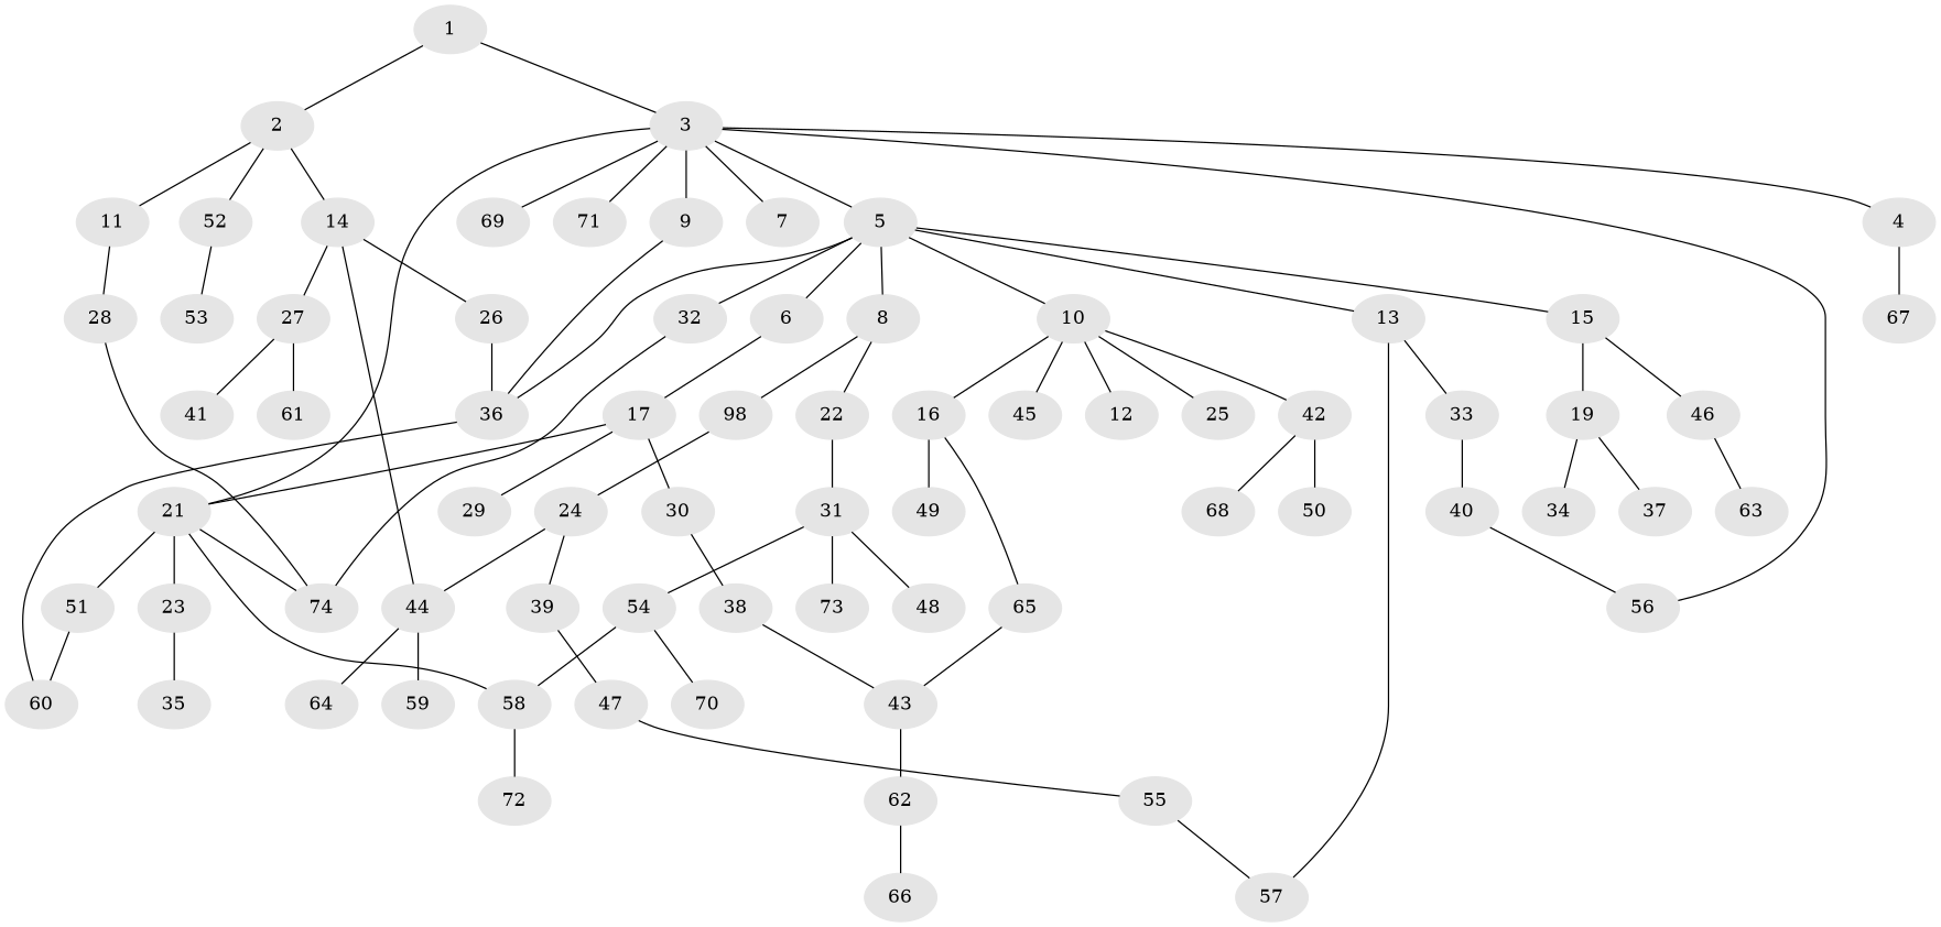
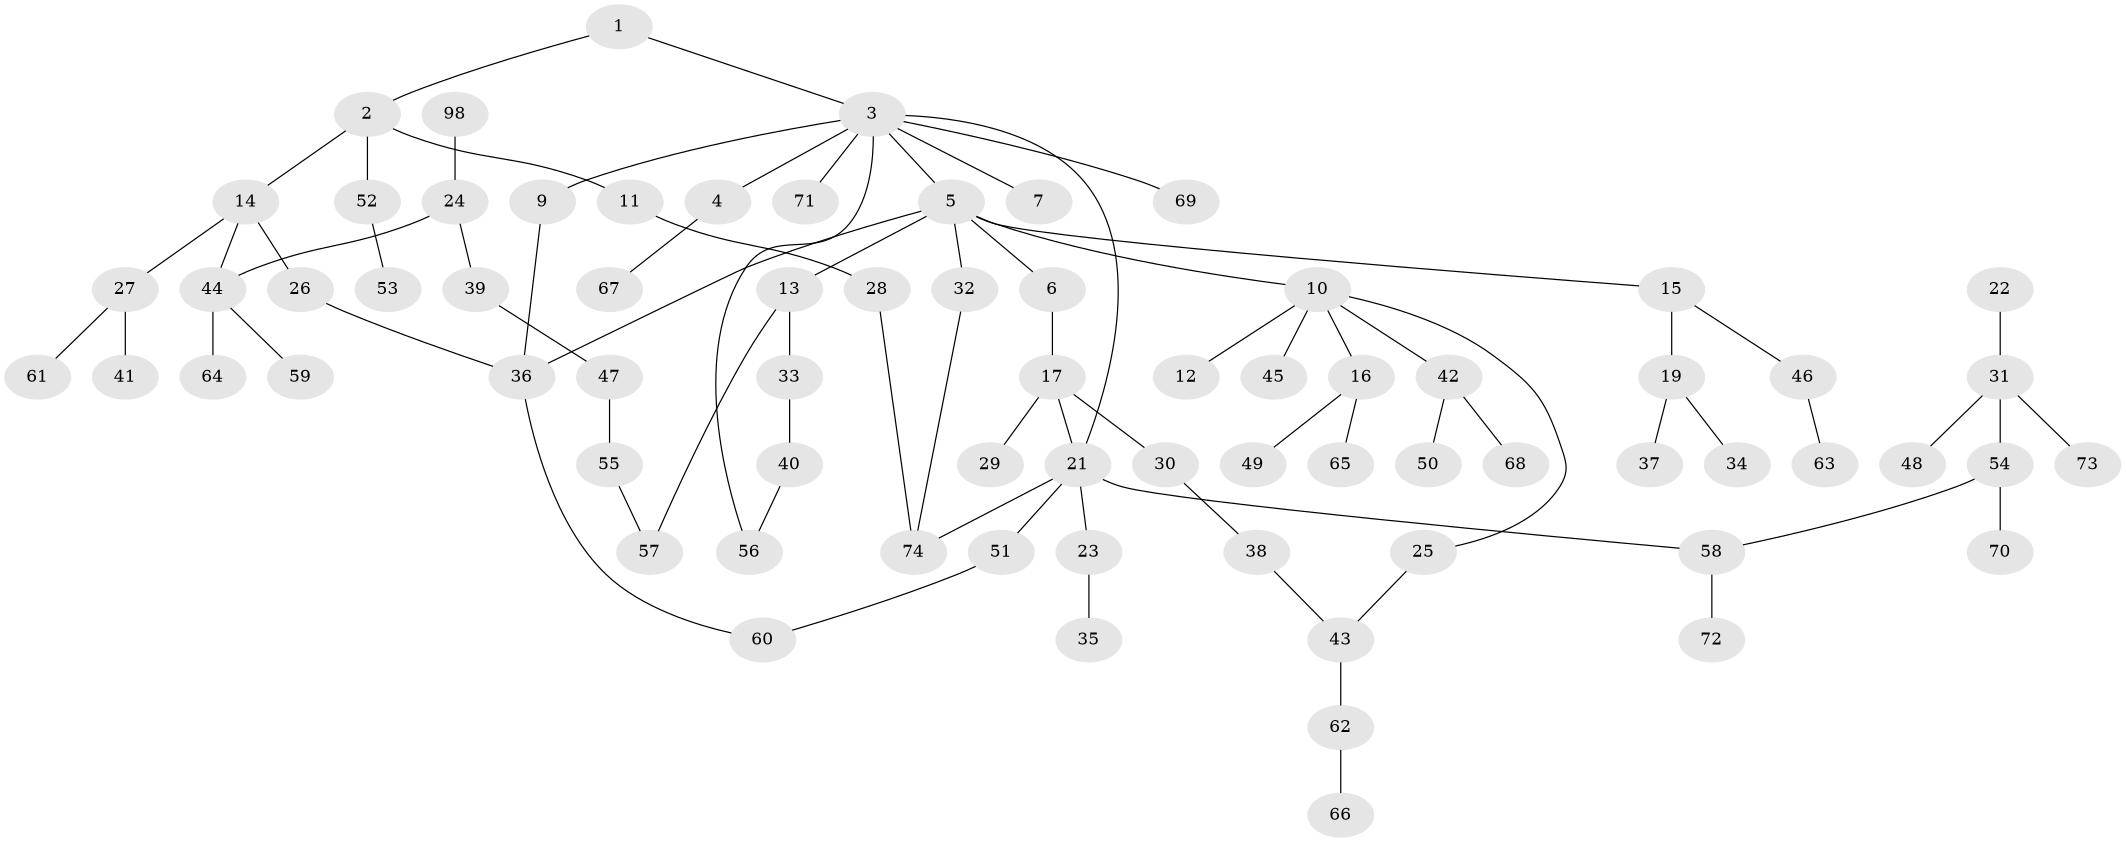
  graph {
    node [color=gray90 style=filled]
    1
    2
    3
    11
    14
    52
    4
    5
    7
    9
    21
    56
    69
    71
    28
    26
    27
    44
    53
    67
    6
-   8
    10
    13
    15
    32
    36
    23
    51
    58
    74
    17
    n33 [label=98]
    22
    12
    16
    25
    42
    45
    33
    57
    19
    46
    60
    29
    30
    24
    31
    49
    65
    43
    50
    68
    40
    41
    61
    59
    64
    34
    37
    63
    38
    39
    35
    72
    48
    54
    73
    47
    62
    70
    55
    66
    1 -- 2
    1 -- 3
    2 -- 11
    2 -- 14
    2 -- 52
    3 -- 4
    3 -- 5
    3 -- 7
    3 -- 9
    3 -- 21
    3 -- 56
    3 -- 69
    3 -- 71
    11 -- 28
    14 -- 26
    14 -- 27
    14 -- 44
    52 -- 53
    4 -- 67
    5 -- 6
-   5 -- 8
    5 -- 10
    5 -- 13
    5 -- 15
    5 -- 32
    5 -- 36
    9 -- 36
    21 -- 23
    21 -- 51
    21 -- 58
    21 -- 74
    28 -- 74
    26 -- 36
    27 -- 41
    27 -- 61
    44 -- 59
    44 -- 64
    6 -- 17
-   8 -- n33
-   8 -- 22
    10 -- 12
    10 -- 16
    10 -- 25
    10 -- 42
    10 -- 45
    13 -- 33
    13 -- 57
    15 -- 19
    15 -- 46
    32 -- 74
    36 -- 60
    23 -- 35
    51 -- 60
    58 -- 72
    17 -- 21
    17 -- 29
    17 -- 30
    n33 -- 24
    22 -- 31
    16 -- 49
    16 -- 65
-   65 -- 43
+   25 -- 43
    42 -- 50
    42 -- 68
    33 -- 40
    19 -- 34
    19 -- 37
    46 -- 63
    30 -- 38
    24 -- 44
    24 -- 39
    31 -- 48
    31 -- 54
    31 -- 73
    43 -- 62
    40 -- 56
    38 -- 43
    39 -- 47
    54 -- 58
    54 -- 70
    47 -- 55
    62 -- 66
    55 -- 57
  }
